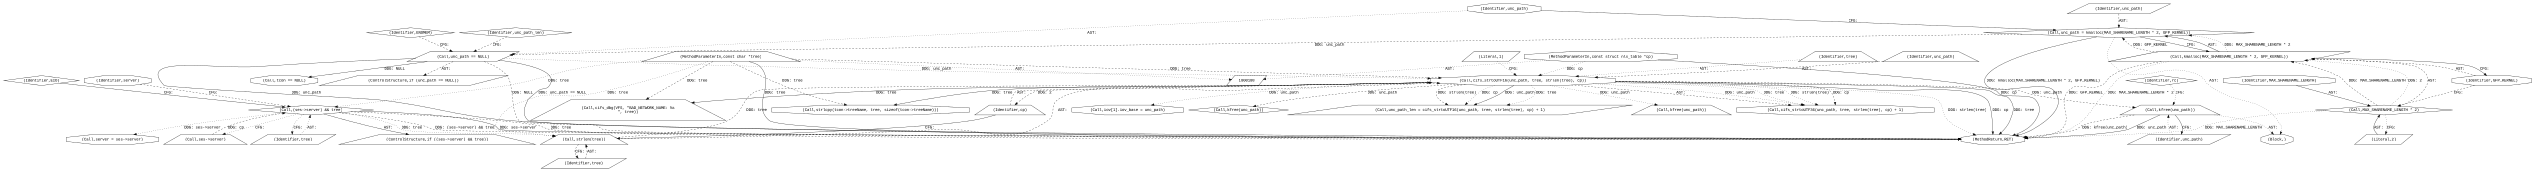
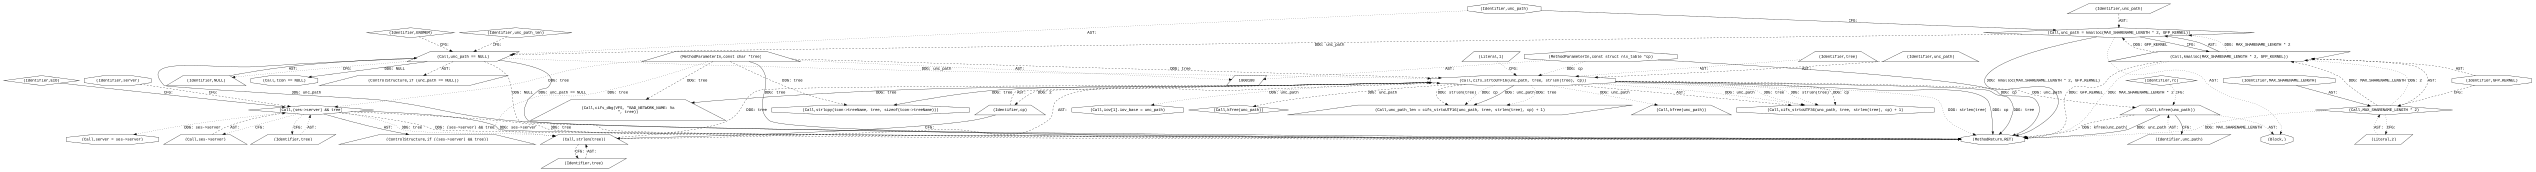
  digraph {
    fontname="Liberation Mono"
    node [fontname="Liberation Mono" shape=octagon]
    edge [fontname="Liberation Mono" style=dotted]
    n1 [label="(Call,kfree(unc_path))" shape=trapezium]
    n2 [label="(MethodReturn,RET)"]
    n3 [label="(Block,)"]
    n4 [label="(Identifier,unc_path)" shape=parallelogram]
    n5 [label="(Call,cifs_strtoUTF16(unc_path, tree, strlen(tree), cp))"]
    n6 [label="(Call,cifs_strtoUTF36(unc_path, tree, strlen(tree), cp) + 1)"]
    n7 [label="(Identifier,cp)" shape=trapezium]
    n8 [label="(Call,cifs_dbg(VFS, \"BAD_NETWORK_NAME: %s\n\", tree))" shape=trapezium]
    n9 [label="(Call,strlcpy(tcon->treeName, tree, sizeof(tcon->treeName)))"]
    n10 [label="(Call,unc_path_len = cifs_strtoUTF16(unc_path, tree, strlen(tree), cp) + 1)" shape=parallelogram]
    n11 [label="(Call,iov[1].iov_base = unc_path)"]
    n12 [label="(Call,kfree(unc_path))" shape=diamond]
    n13 [label="(Call,kfree(unc_path))" shape=trapezium]
    n14 [label="(Call,strlen(tree))" shape=trapezium]
    n15 [label="(Call,unc_path == NULL)" shape=parallelogram]
    n16 [label="(Call,tcon == NULL)"]
    n17 [label="(ControlStructure,if (unc_path == NULL))" shape=parallelogram]
+   n18 [label="(Identifier,NULL)" shape=trapezium]
    n19 [label="(Call,unc_path = kmalloc(MAX_SHARENAME_LENGTH * 2, GFP_KERNEL))" shape=diamond]
    n20 [label="(Call,kmalloc(MAX_SHARENAME_LENGTH * 2, GFP_KERNEL))" shape=parallelogram]
    n21 [label="(Identifier,GFP_KERNEL)"]
    n22 [label="(Call,MAX_SHARENAME_LENGTH * 2)" shape=diamond]
    n23 [label="(Literal,2)" shape=parallelogram]
    n24 [label="(Identifier,tree)" shape=parallelogram]
    n25 [label="(Call,(ses->server) && tree)" shape=diamond]
    n26 [label="(Call,ses->server)" shape=trapezium]
    n27 [label="(ControlStructure,if ((ses->server) && tree))" shape=trapezium]
    n28 [label="(Call,server = ses->server)"]
    n29 [label="(Identifier,tree)" shape=parallelogram]
    n30 [label="(MethodParameterIn,const char *tree)" shape=trapezium]
    1000108 [shape=parallelogram]
    n32 [label="(MethodParameterIn,const struct nls_table *cp)"]
    n33 [label="(Identifier,tree)" shape=trapezium]
    n34 [label="(Identifier,rc)" shape=diamond]
    n35 [label="(Identifier,unc_path)" shape=trapezium]
    n36 [label="(Identifier,EIO)" shape=diamond]
    n37 [label="(Identifier,ENOMEM)" shape=diamond]
    n38 [label="(Literal,1)" shape=parallelogram]
    n39 [label="(Identifier,MAX_SHARENAME_LENGTH)"]
    n40 [label="(Identifier,unc_path)" shape=parallelogram]
    n41 [label="(Identifier,unc_path_len)" shape=diamond]
    n42 [label="(Identifier,server)"]
    n43 [label="(Identifier,unc_path)"]
    n1 -> n2 [label="DDG: kfree(unc_path)" style=dashed]
    n1 -> n2 [label="DDG: unc_path" style=solid]
    n1 -> n3 [label="AST: "]
    n1 -> n4 [label="CFG: " style=solid]
    n4 -> n1 [label="AST: "]
    n5 -> n1 [label="DDG: unc_path" style=dashed]
    n5 -> n2 [label="DDG: tree" style=solid]
    n5 -> n2 [label="DDG: strlen(tree)"]
    n5 -> n2 [label="DDG: cp" style=solid]
    n5 -> n6 [label="AST: " style=dashed]
    n5 -> n6 [label="DDG: unc_path"]
    n5 -> n6 [label="DDG: tree"]
    n5 -> n6 [label="DDG: strlen(tree)"]
    n5 -> n6 [label="DDG: cp" style=dashed]
    n5 -> n7 [label="DDG: 2" style=dashed]
    n5 -> n8 [label="DDG: tree" style=solid]
    n5 -> n9 [label="DDG: tree" style=solid]
    n5 -> n10 [label="DDG: unc_path" style=solid]
    n5 -> n10 [label="DDG: tree"]
    n5 -> n10 [label="DDG: strlen(tree)" style=dashed]
    n5 -> n10 [label="DDG: cp"]
    n5 -> n11 [label="DDG: unc_path"]
    n5 -> n12 [label="DDG: unc_path" style=dashed]
    n5 -> n13 [label="DDG: unc_path"]
    n7 -> n5 [label="AST: " style=dashed]
    n7 -> n14 [label="CFG: " style=solid]
    n14 -> n5 [label="AST: " style=dashed]
    n14 -> n5 [label="DDG: tree" style=dashed]
    n14 -> n24 [label="CFG: " style=dashed]
    n15 -> n2 [label="DDG: unc_path" style=solid]
    n15 -> n2 [label="DDG: NULL" style=dashed]
    n15 -> n2 [label="DDG: unc_path == NULL" style=solid]
    n15 -> n5 [label="DDG: unc_path"]
    n15 -> n16 [label="DDG: NULL" style=solid]
    n15 -> n17 [label="AST: " style=dashed]
+   n15 -> n18 [label="CFG: "]
+   n18 -> n15 [label="AST: " style=solid]
    n19 -> n2 [label="DDG: kmalloc(MAX_SHARENAME_LENGTH * 2, GFP_KERNEL)" style=solid]
    n19 -> n3 [label="AST: "]
    n19 -> n15 [label="DDG: unc_path" style=dashed]
    n19 -> n20 [label="CFG: " style=solid]
    n20 -> n2 [label="DDG: MAX_SHARENAME_LENGTH * 2"]
    n20 -> n2 [label="DDG: GFP_KERNEL" style=dashed]
    n20 -> n19 [label="AST: " style=solid]
    n20 -> n19 [label="DDG: MAX_SHARENAME_LENGTH * 2"]
    n20 -> n19 [label="DDG: GFP_KERNEL" style=dashed]
-   n20 -> n21 [label="CFG: " style=solid]
    n21 -> n20 [label="AST: " style=dashed]
    n21 -> n22 [label="CFG: " style=dashed]
    n22 -> n2 [label="DDG: MAX_SHARENAME_LENGTH"]
    n22 -> n20 [label="AST: " style=dashed]
    n22 -> n20 [label="DDG: MAX_SHARENAME_LENGTH" style=dashed]
    n22 -> n20 [label="DDG: 2"]
    n22 -> n23 [label="CFG: "]
-   n23 -> n22 [label="AST: " style=solid]
+   n23 -> n22 [label="AST: "]
    n24 -> n14 [label="AST: " style=dashed]
    n25 -> n2 [label="DDG: tree" style=dashed]
    n25 -> n2 [label="DDG: (ses->server) && tree" style=dashed]
    n25 -> n2 [label="DDG: ses->server" style=solid]
    n25 -> n14 [label="DDG: tree"]
    n25 -> n26 [label="CFG: "]
    n25 -> n27 [label="AST: " style=solid]
    n25 -> n28 [label="DDG: ses->server"]
    n25 -> n29 [label="CFG: "]
-   n26 -> n25 [label="DDG: cp" style=dashed]
+   n26 -> n25 [label="AST: " style=dashed]
    n29 -> n25 [label="AST: "]
    n30 -> n2 [label="DDG: tree" style=solid]
    n30 -> n5 [label="DDG: tree" style=dashed]
    n30 -> n8 [label="DDG: tree" style=dashed]
    n30 -> n9 [label="DDG: tree" style=dashed]
    n30 -> n14 [label="DDG: tree"]
    n30 -> n25 [label="DDG: tree"]
    n30 -> 1000108 [label="AST: "]
    n32 -> n2 [label="DDG: cp" style=solid]
    n32 -> n5 [label="DDG: cp"]
    n32 -> 1000108 [label="AST: "]
    n33 -> n5 [label="AST: "]
    n34 -> n1 [label="CFG: "]
    n35 -> n5 [label="AST: " style=dashed]
    n36 -> n25 [label="CFG: " style=solid]
    n37 -> n15 [label="CFG: " style=dashed]
    n38 -> n5 [label="CFG: "]
    n39 -> n22 [label="AST: " style=solid]
    n40 -> n19 [label="AST: " style=dashed]
    n41 -> n15 [label="CFG: " style=dashed]
    n42 -> n25 [label="CFG: " style=dashed]
    n43 -> n15 [label="AST: "]
    n43 -> n19 [label="CFG: " style=solid]
  }
